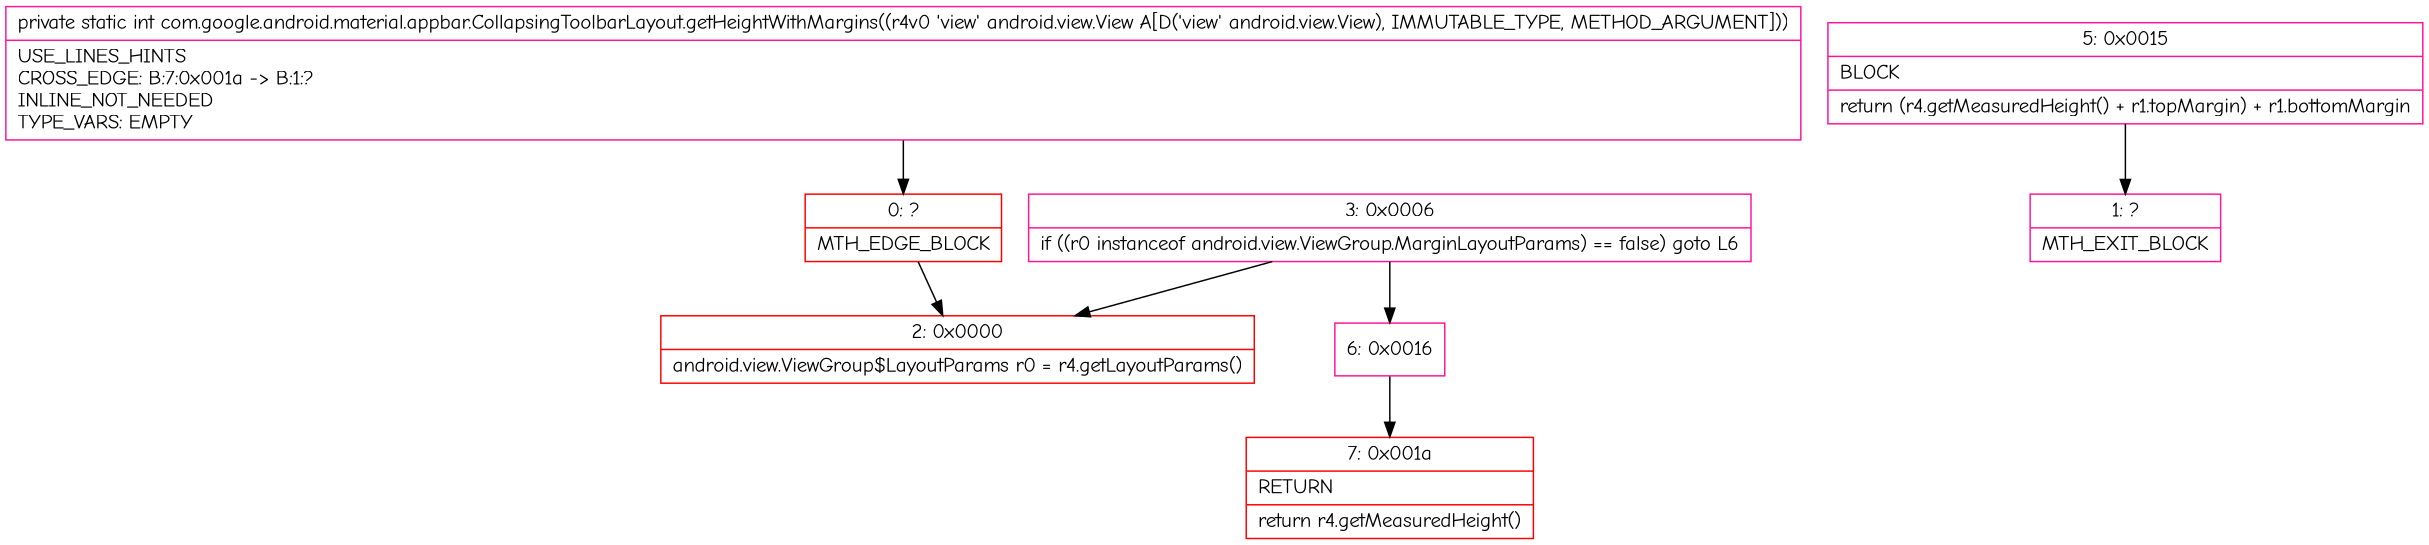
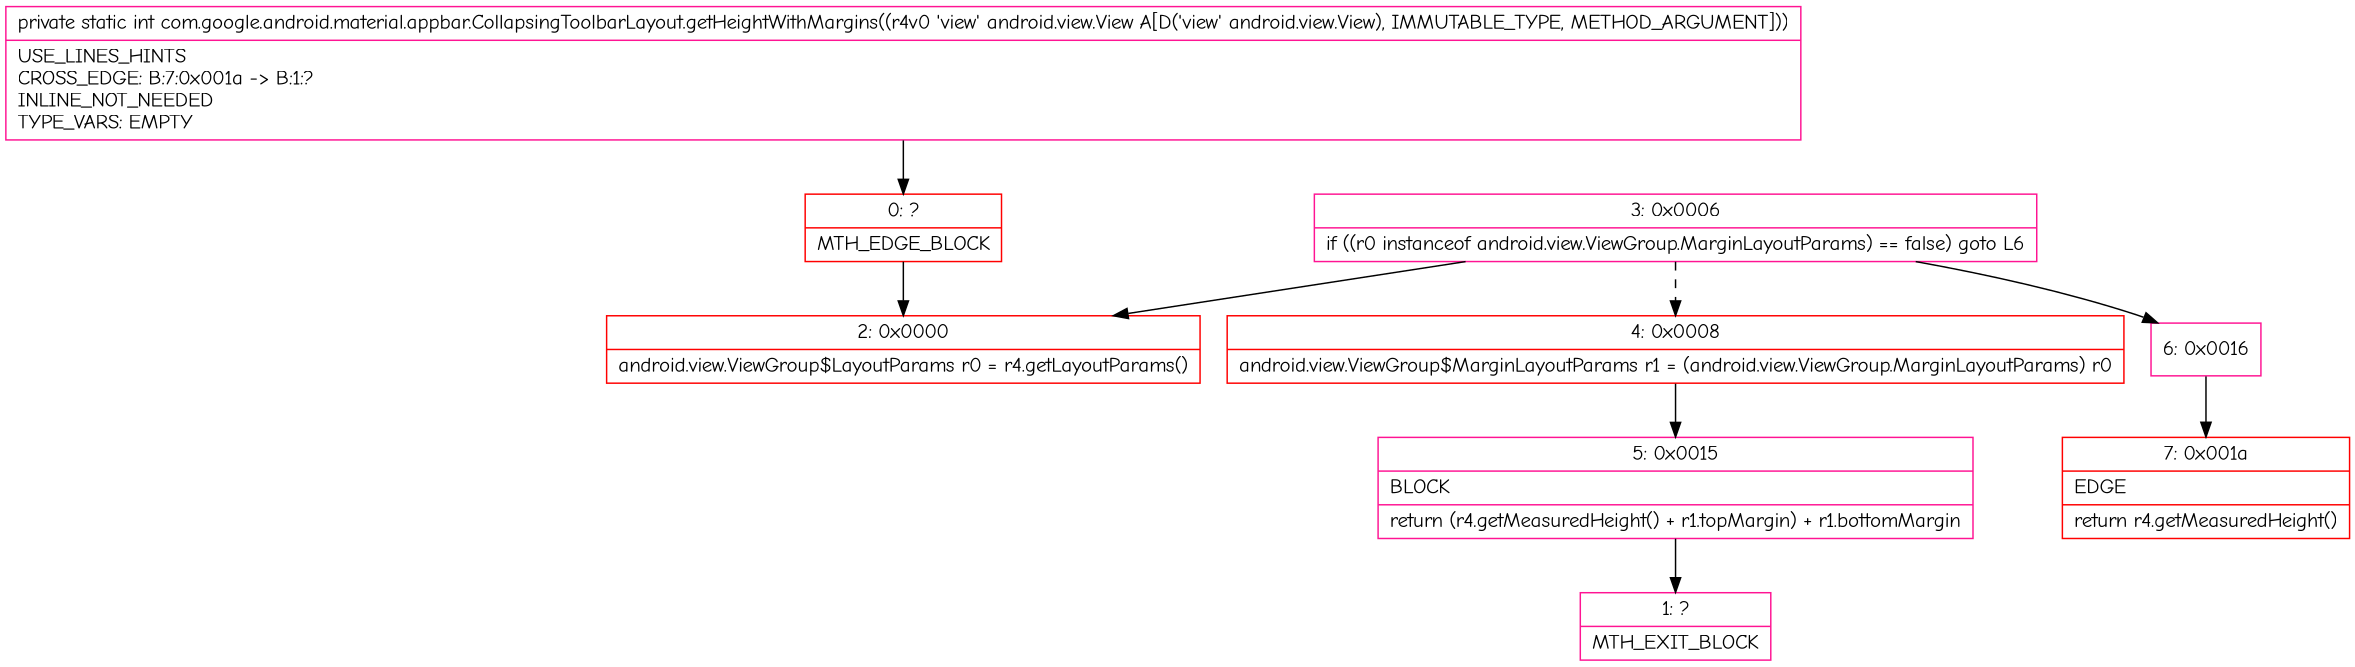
  digraph {
    fontname="Comic Neue"
    node [color=deeppink fontname="Comic Neue" shape=record]
    edge [fontname="Comic Neue"]
    n1 [color=red label="{0\:\ ?|MTH_EDGE_BLOCK\l}"]
    n2 [color=red label="{2\:\ 0x0000|android.view.ViewGroup$LayoutParams r0 = r4.getLayoutParams()\l}"]
    n3 [label="{3\:\ 0x0006|if ((r0 instanceof android.view.ViewGroup.MarginLayoutParams) == false) goto L6\l}"]
+   n4 [color=red label="{4\:\ 0x0008|android.view.ViewGroup$MarginLayoutParams r1 = (android.view.ViewGroup.MarginLayoutParams) r0\l}"]
    n5 [label="{6\:\ 0x0016}"]
    n6 [label="{5\:\ 0x0015|BLOCK\l|return (r4.getMeasuredHeight() + r1.topMargin) + r1.bottomMargin\l}"]
-   n7 [color=red label="{7\:\ 0x001a|RETURN\l|return r4.getMeasuredHeight()\l}"]
+   n7 [color=red label="{7\:\ 0x001a|EDGE\l|return r4.getMeasuredHeight()\l}"]
    n8 [label="{1\:\ ?|MTH_EXIT_BLOCK\l}"]
    n9 [label="{private static int com.google.android.material.appbar.CollapsingToolbarLayout.getHeightWithMargins((r4v0 'view' android.view.View A[D('view' android.view.View), IMMUTABLE_TYPE, METHOD_ARGUMENT]))  | USE_LINES_HINTS\lCROSS_EDGE: B:7:0x001a \-\> B:1:?\lINLINE_NOT_NEEDED\lTYPE_VARS: EMPTY\l}"]
    n1 -> n2
    n3 -> n2
+   n3 -> n4 [style=dashed]
    n3 -> n5
+   n4 -> n6
    n5 -> n7
    n6 -> n8
    n9 -> n1
  }
